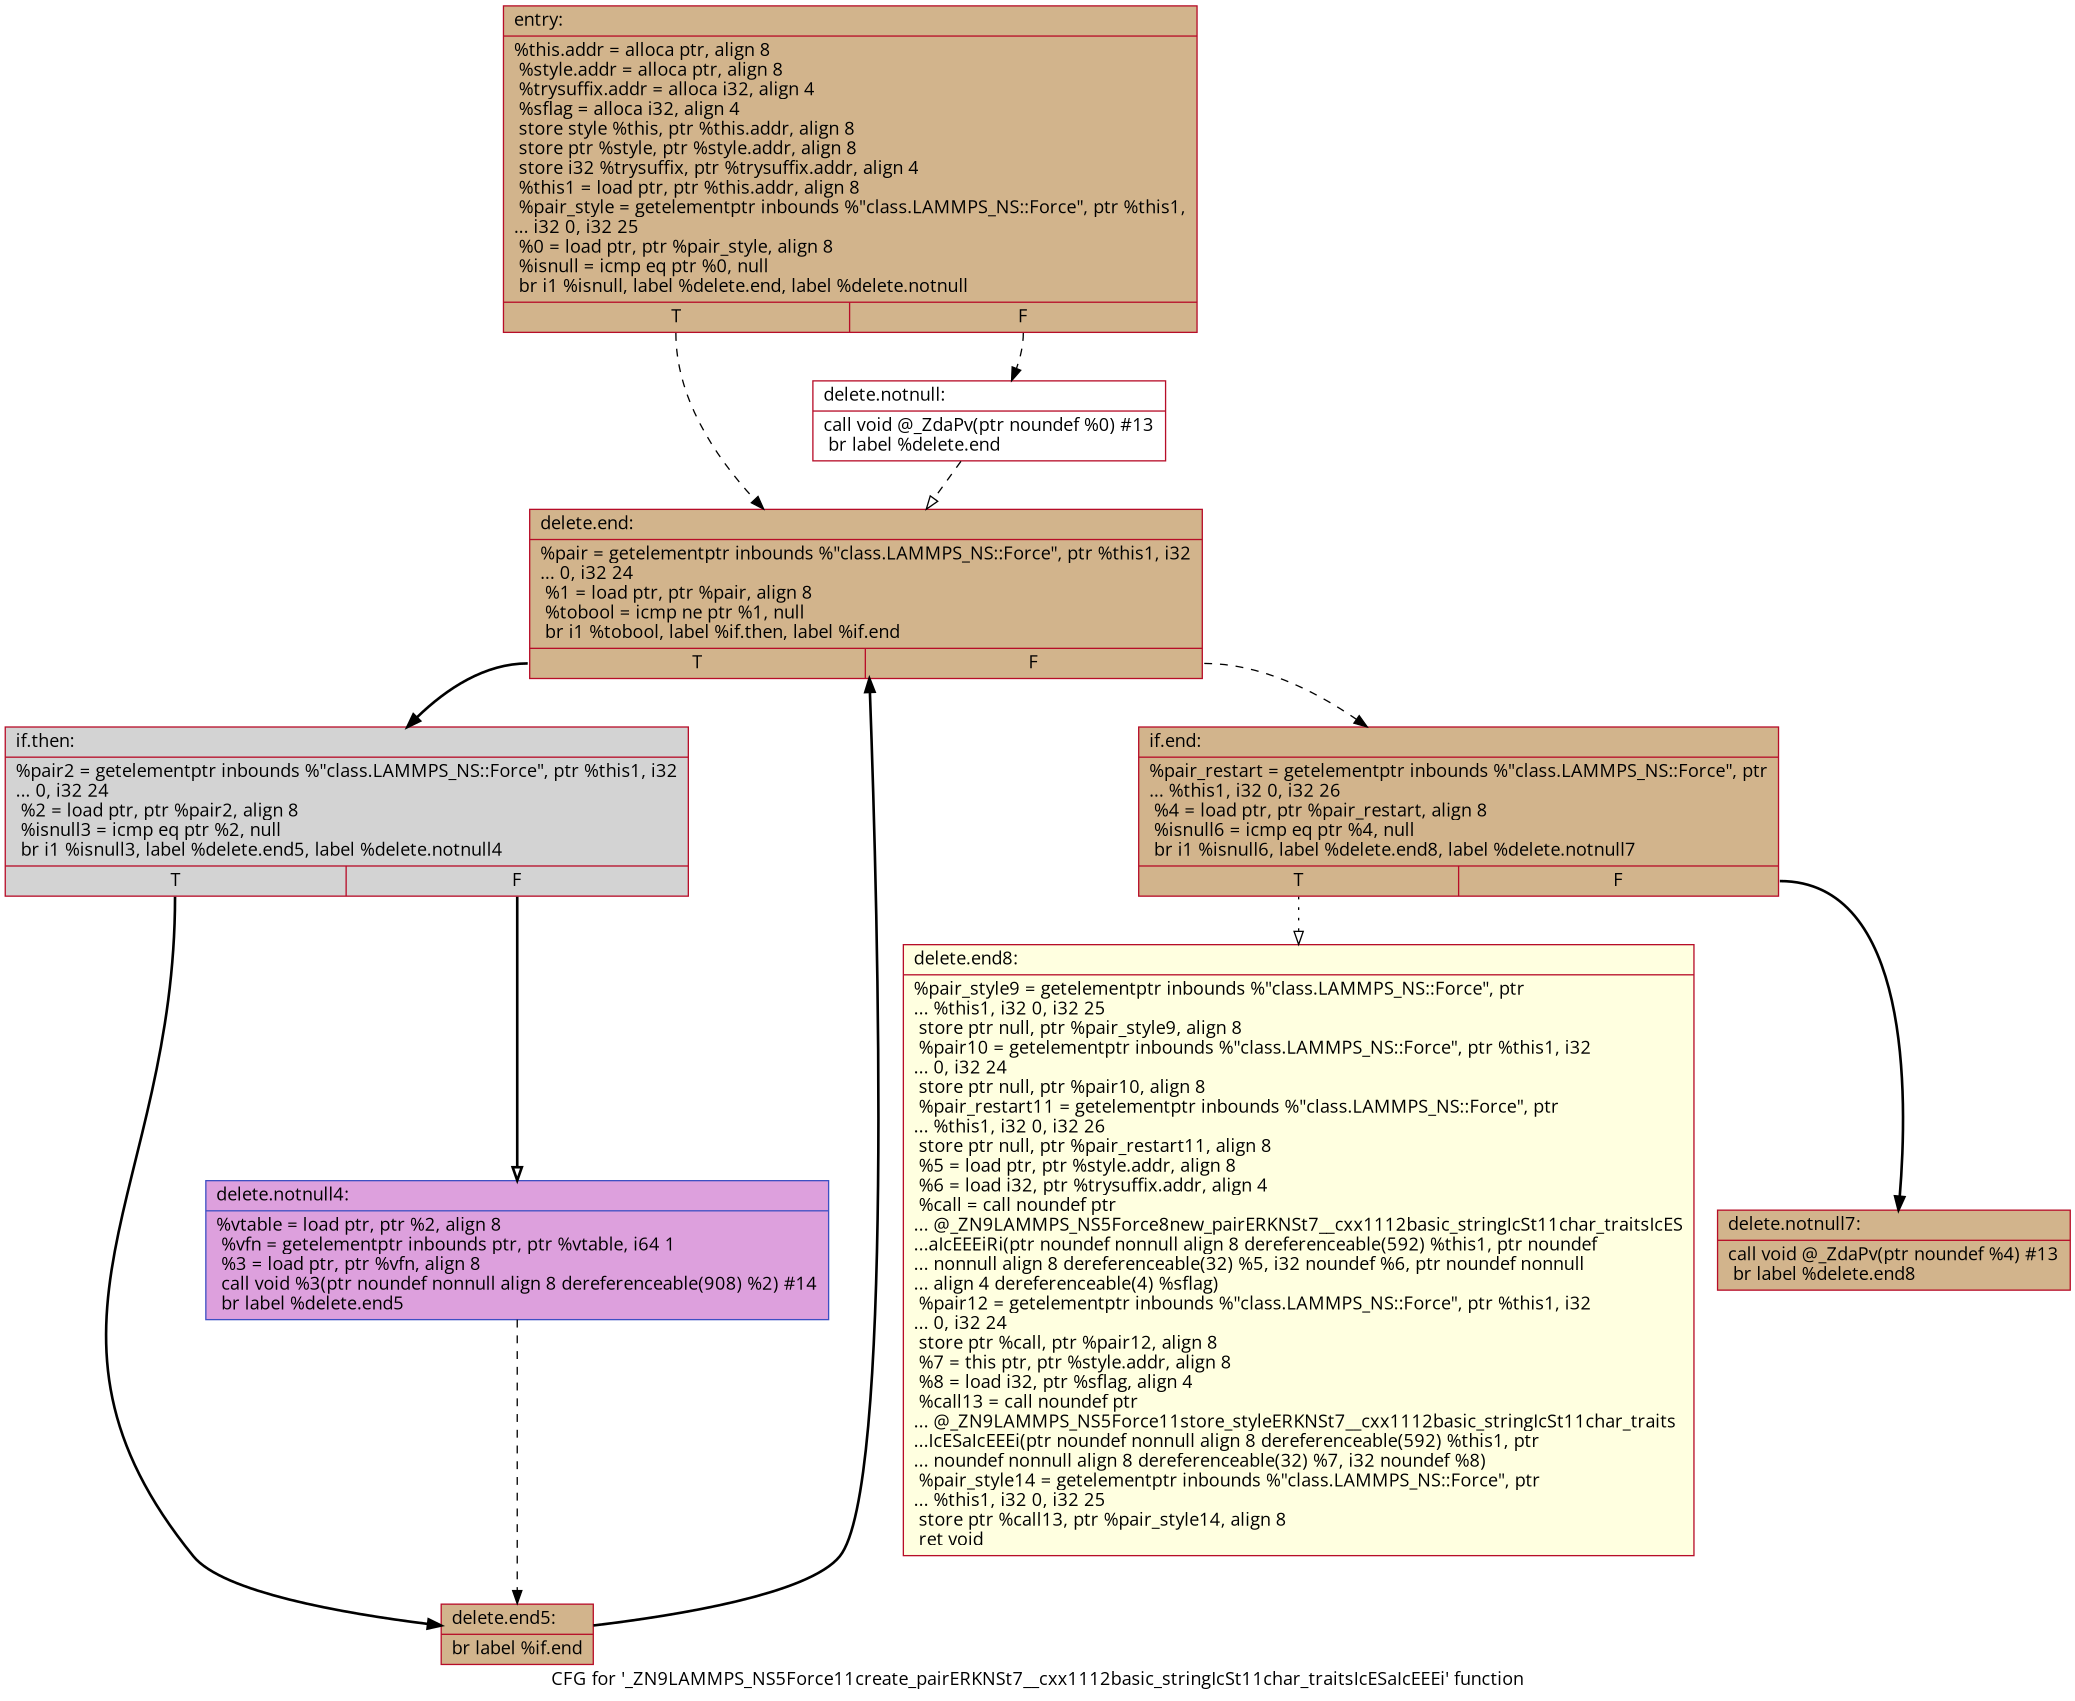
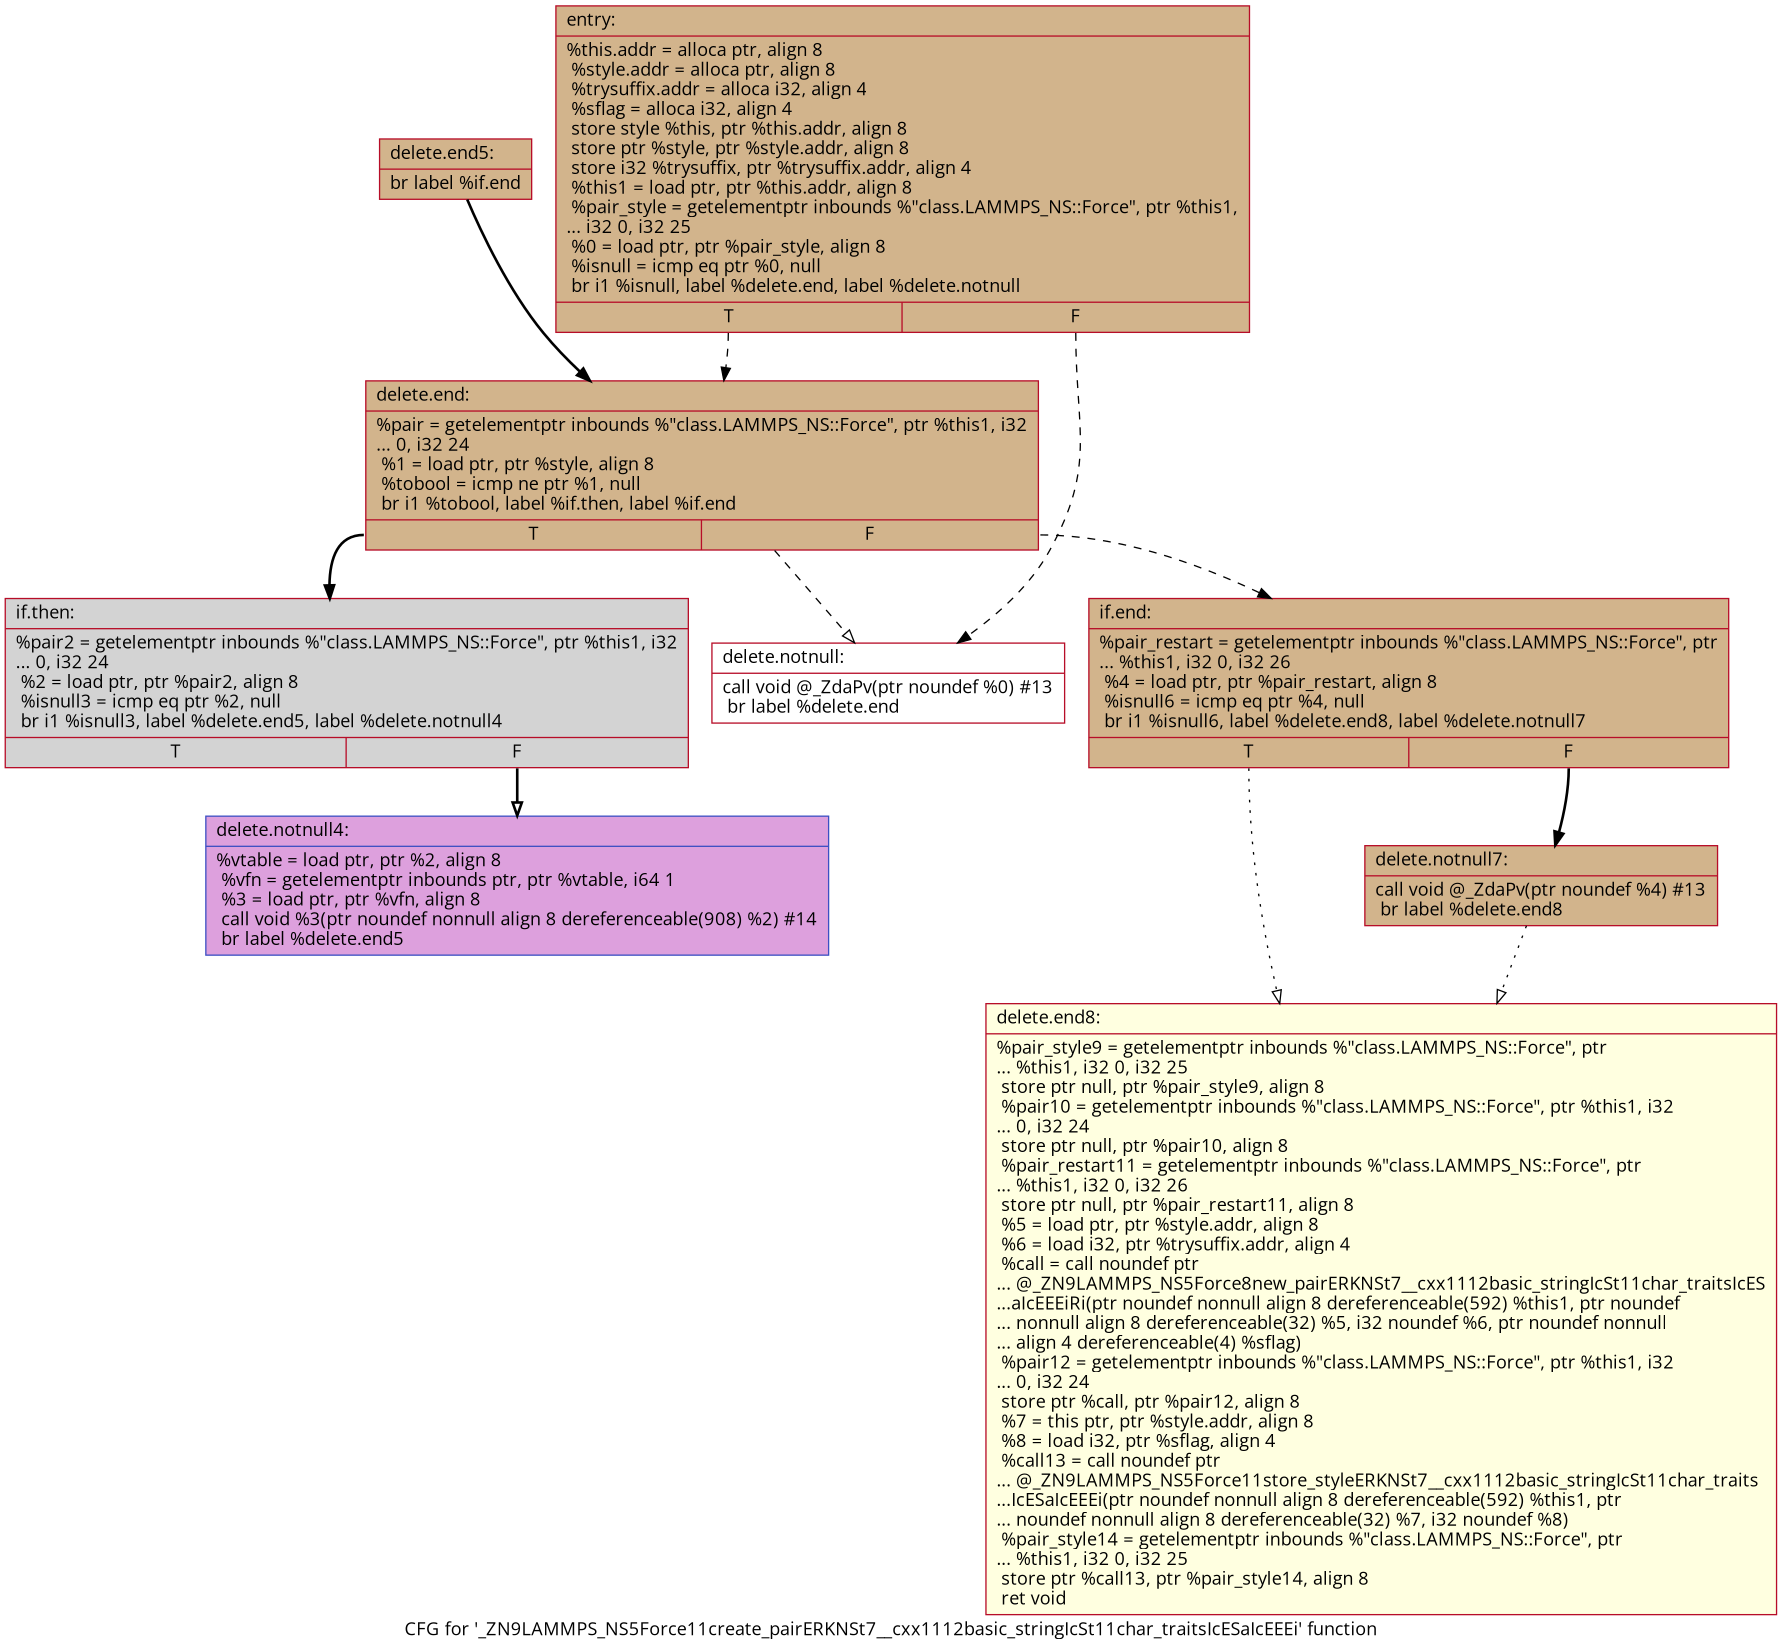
  digraph {
    fontname="Open Sans"
    label="CFG for '_ZN9LAMMPS_NS5Force11create_pairERKNSt7__cxx1112basic_stringIcSt11char_traitsIcESaIcEEEi' function"
    node [color="#b70d28ff" fillcolor=tan fontname="Open Sans" shape=record style=filled]
    edge [arrowhead=normal fontname="Open Sans" style=dashed]
    n1 [label="{entry:\l|  %this.addr = alloca ptr, align 8\l  %style.addr = alloca ptr, align 8\l  %trysuffix.addr = alloca i32, align 4\l  %sflag = alloca i32, align 4\l  store style %this, ptr %this.addr, align 8\l  store ptr %style, ptr %style.addr, align 8\l  store i32 %trysuffix, ptr %trysuffix.addr, align 4\l  %this1 = load ptr, ptr %this.addr, align 8\l  %pair_style = getelementptr inbounds %\"class.LAMMPS_NS::Force\", ptr %this1,\l... i32 0, i32 25\l  %0 = load ptr, ptr %pair_style, align 8\l  %isnull = icmp eq ptr %0, null\l  br i1 %isnull, label %delete.end, label %delete.notnull\l|{<s0>T|<s1>F}}"]
-   n2 [label="{delete.end:\l|  %pair = getelementptr inbounds %\"class.LAMMPS_NS::Force\", ptr %this1, i32\l... 0, i32 24\l  %1 = load ptr, ptr %pair, align 8\l  %tobool = icmp ne ptr %1, null\l  br i1 %tobool, label %if.then, label %if.end\l|{<s0>T|<s1>F}}"]
+   n2 [label="{delete.end:\l|  %pair = getelementptr inbounds %\"class.LAMMPS_NS::Force\", ptr %this1, i32\l... 0, i32 24\l  %1 = load ptr, ptr %style, align 8\l  %tobool = icmp ne ptr %1, null\l  br i1 %tobool, label %if.then, label %if.end\l|{<s0>T|<s1>F}}"]
    n3 [fillcolor=white label="{delete.notnull:\l|  call void @_ZdaPv(ptr noundef %0) #13\l  br label %delete.end\l}"]
    n4 [fillcolor=lightgrey label="{if.then:\l|  %pair2 = getelementptr inbounds %\"class.LAMMPS_NS::Force\", ptr %this1, i32\l... 0, i32 24\l  %2 = load ptr, ptr %pair2, align 8\l  %isnull3 = icmp eq ptr %2, null\l  br i1 %isnull3, label %delete.end5, label %delete.notnull4\l|{<s0>T|<s1>F}}"]
    n5 [label="{if.end:\l|  %pair_restart = getelementptr inbounds %\"class.LAMMPS_NS::Force\", ptr\l... %this1, i32 0, i32 26\l  %4 = load ptr, ptr %pair_restart, align 8\l  %isnull6 = icmp eq ptr %4, null\l  br i1 %isnull6, label %delete.end8, label %delete.notnull7\l|{<s0>T|<s1>F}}"]
    n6 [label="{delete.end5:\l|  br label %if.end\l}"]
    n7 [color="#3d50c3ff" fillcolor=plum label="{delete.notnull4:\l|  %vtable = load ptr, ptr %2, align 8\l  %vfn = getelementptr inbounds ptr, ptr %vtable, i64 1\l  %3 = load ptr, ptr %vfn, align 8\l  call void %3(ptr noundef nonnull align 8 dereferenceable(908) %2) #14\l  br label %delete.end5\l}"]
    n8 [fillcolor=lightyellow label="{delete.end8:\l|  %pair_style9 = getelementptr inbounds %\"class.LAMMPS_NS::Force\", ptr\l... %this1, i32 0, i32 25\l  store ptr null, ptr %pair_style9, align 8\l  %pair10 = getelementptr inbounds %\"class.LAMMPS_NS::Force\", ptr %this1, i32\l... 0, i32 24\l  store ptr null, ptr %pair10, align 8\l  %pair_restart11 = getelementptr inbounds %\"class.LAMMPS_NS::Force\", ptr\l... %this1, i32 0, i32 26\l  store ptr null, ptr %pair_restart11, align 8\l  %5 = load ptr, ptr %style.addr, align 8\l  %6 = load i32, ptr %trysuffix.addr, align 4\l  %call = call noundef ptr\l... @_ZN9LAMMPS_NS5Force8new_pairERKNSt7__cxx1112basic_stringIcSt11char_traitsIcES\l...aIcEEEiRi(ptr noundef nonnull align 8 dereferenceable(592) %this1, ptr noundef\l... nonnull align 8 dereferenceable(32) %5, i32 noundef %6, ptr noundef nonnull\l... align 4 dereferenceable(4) %sflag)\l  %pair12 = getelementptr inbounds %\"class.LAMMPS_NS::Force\", ptr %this1, i32\l... 0, i32 24\l  store ptr %call, ptr %pair12, align 8\l  %7 = this ptr, ptr %style.addr, align 8\l  %8 = load i32, ptr %sflag, align 4\l  %call13 = call noundef ptr\l... @_ZN9LAMMPS_NS5Force11store_styleERKNSt7__cxx1112basic_stringIcSt11char_traits\l...IcESaIcEEEi(ptr noundef nonnull align 8 dereferenceable(592) %this1, ptr\l... noundef nonnull align 8 dereferenceable(32) %7, i32 noundef %8)\l  %pair_style14 = getelementptr inbounds %\"class.LAMMPS_NS::Force\", ptr\l... %this1, i32 0, i32 25\l  store ptr %call13, ptr %pair_style14, align 8\l  ret void\l}"]
    n9 [label="{delete.notnull7:\l|  call void @_ZdaPv(ptr noundef %4) #13\l  br label %delete.end8\l}"]
    n1 -> n2 [tailport=s0]
    n1 -> n3 [tailport=s1]
    n2 -> n4 [style=bold tailport=s0]
    n2 -> n5 [tailport=s1]
-   n3 -> n2 [arrowhead=onormal]
-   n4 -> n6 [style=bold tailport=s0]
+   n2 -> n3 [arrowhead=onormal]
    n4 -> n7 [arrowhead=onormal style=bold tailport=s1]
    n5 -> n8 [arrowhead=onormal style=dotted tailport=s0]
    n5 -> n9 [style=bold tailport=s1]
    n6 -> n2 [style=bold]
-   n7 -> n6
+   n9 -> n8 [arrowhead=onormal style=dotted]
  }
